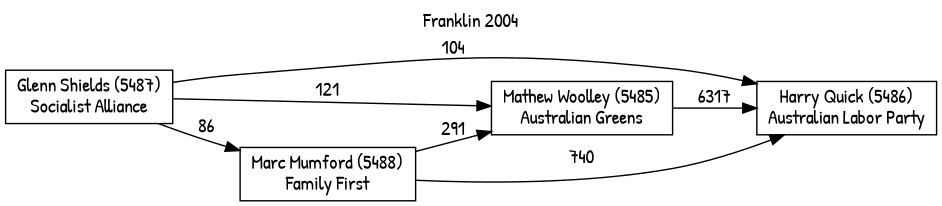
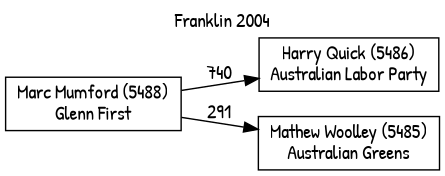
  digraph {
    fontname="Patrick Hand"
    label="Franklin 2004"
    labelloc=t
    mclimit=10
    rankdir=LR
    node [fontname="Patrick Hand" shape=box]
    edge [fontname="Patrick Hand"]
    n1 [label="Harry Quick (5486)\nAustralian Labor Party"]
    n2 [label="Mathew Woolley (5485)\nAustralian Greens"]
-   n3 [label="Marc Mumford (5488)\nFamily First"]
-   n4 [label="Glenn Shields (5487)\nSocialist Alliance"]
-   n2 -> n1 [label=6317]
+   n3 [label="Marc Mumford (5488)\nGlenn First"]
    n3 -> n1 [label=740]
    n3 -> n2 [label=291]
-   n4 -> n1 [label=104]
-   n4 -> n2 [label=121]
-   n4 -> n3 [label=86]
  }
